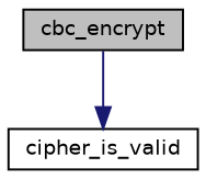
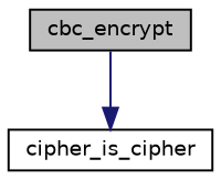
  digraph {
    rankdir=TB
    node [color=black fontname=Helvetica fontsize=10 shape=record style=filled]
    n1 [fillcolor=grey75 fontcolor=black height=0.2 label=cbc_encrypt width=0.4]
-   n2 [fillcolor=white height=0.2 label=cipher_is_valid width=0.4]
+   n2 [fillcolor=white height=0.2 label=cipher_is_cipher width=0.4]
    n1 -> n2 [color=midnightblue fontname=Helvetica fontsize=10 labelfontname=Helvetica labelfontsize=10 style=solid]
  }
